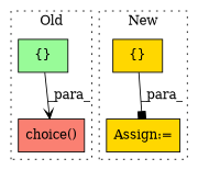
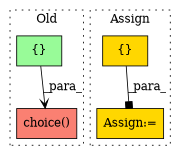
  digraph {
    node [a=59 shape=box style=filled fillcolor=gold]
    n1 [a=75 l="14,1" label="choice()" s="2130,2167" fillcolor=salmon]
    n2 [l="1,0" label="{}" s="2144,2166" fillcolor=palegreen]
    n3 [l="2,0" label="{}" s="2816,2868"]
    n4 [a=68 l=3 label="Assign:=" s=3185]
    subgraph cluster_1 {
      label=Old
      style=dotted
      n1
      n2
    }
    subgraph cluster_2 {
-     label=New
+     label=Assign
      style=dotted
      n3
      n4
    }
    n2 -> n1 [label=_para_ arrowhead=vee]
    n3 -> n4 [label=_para_ arrowhead=box]
  }
